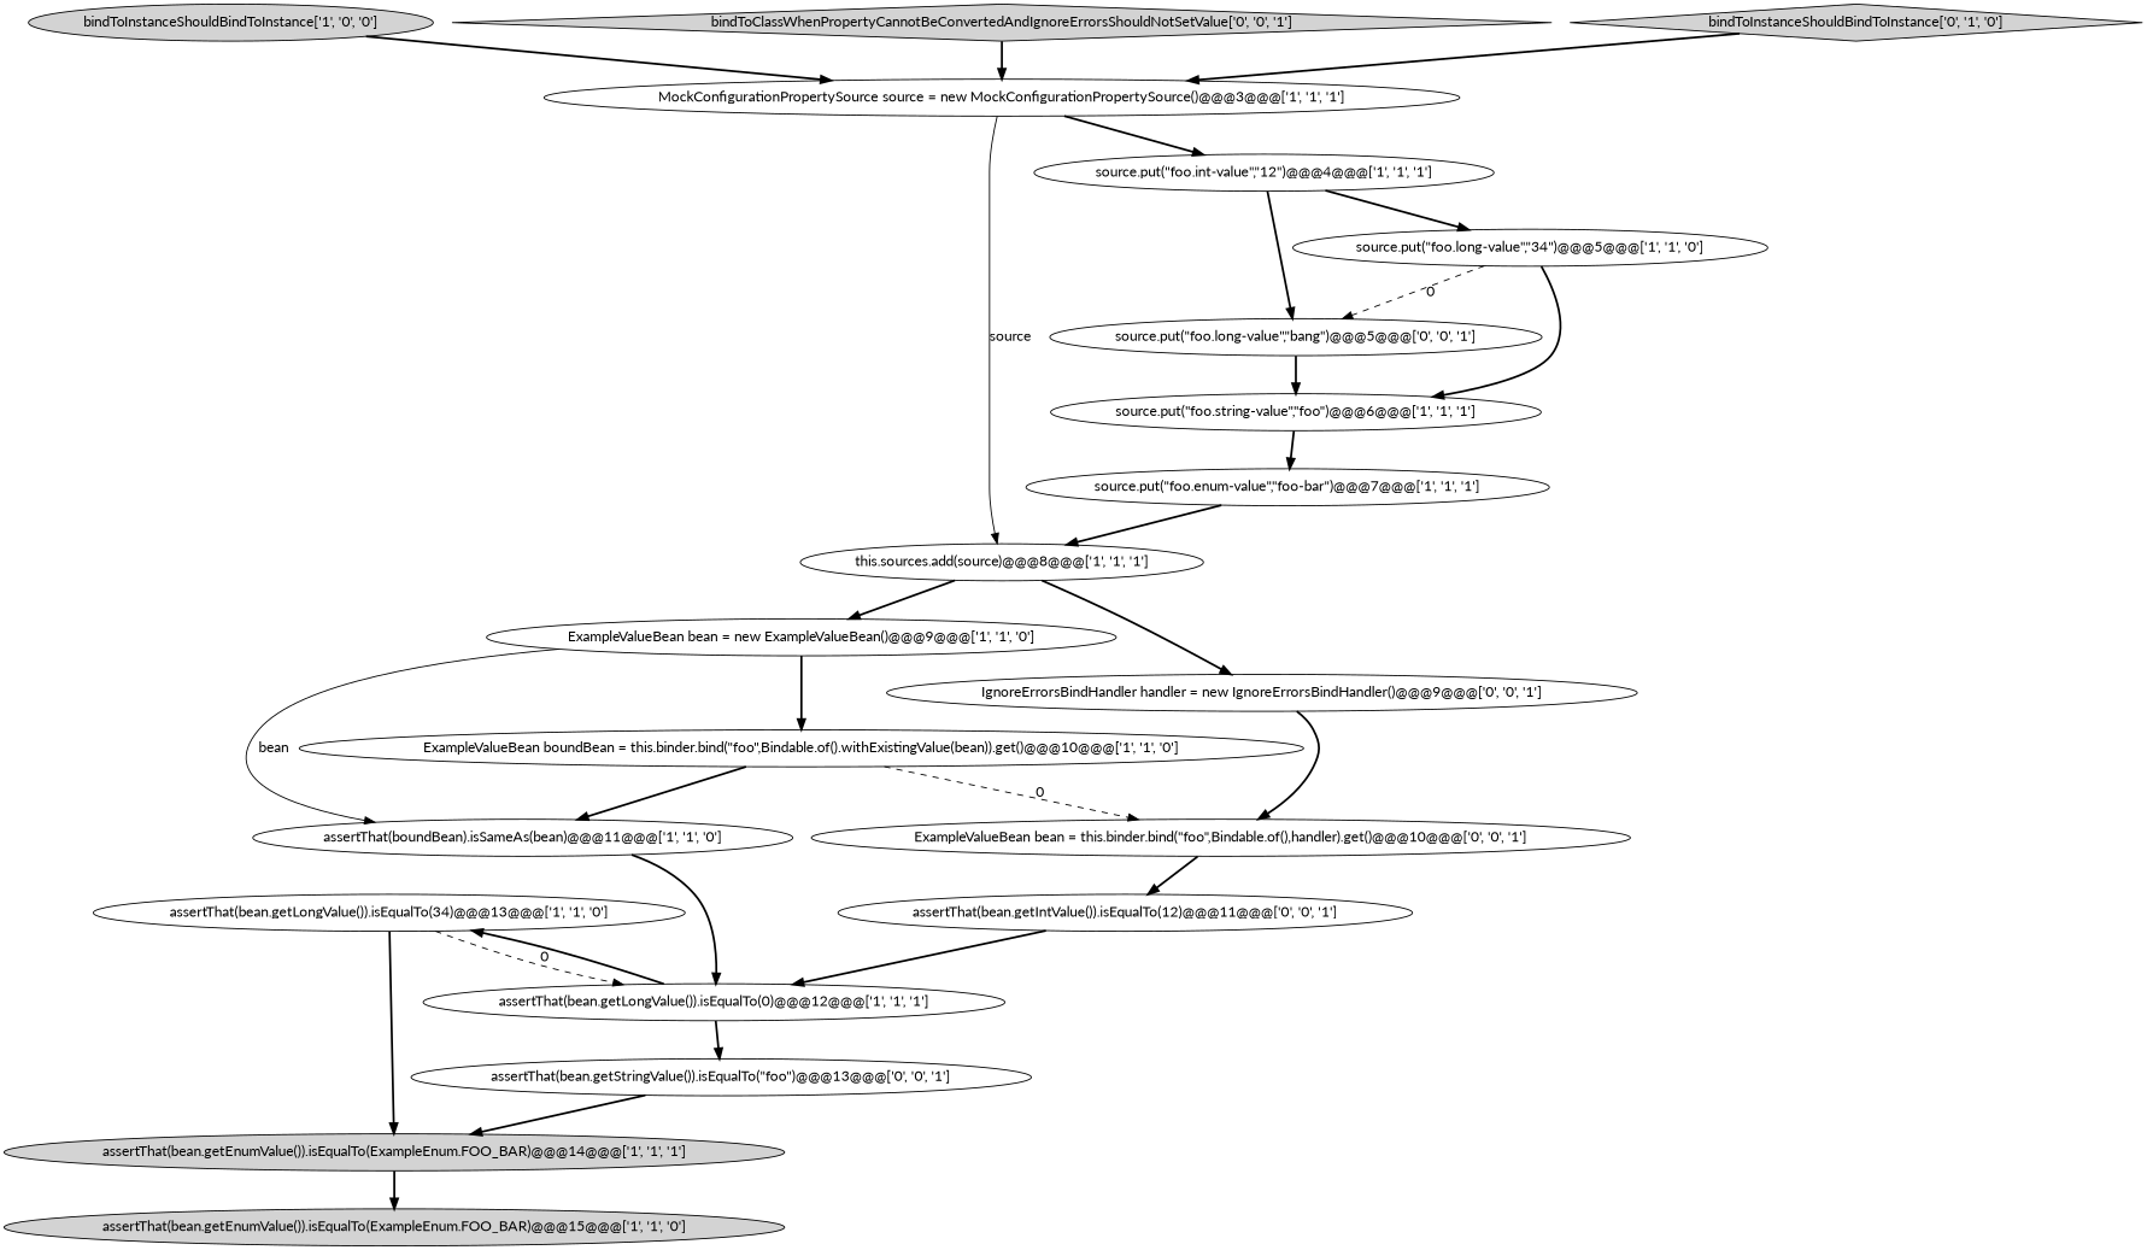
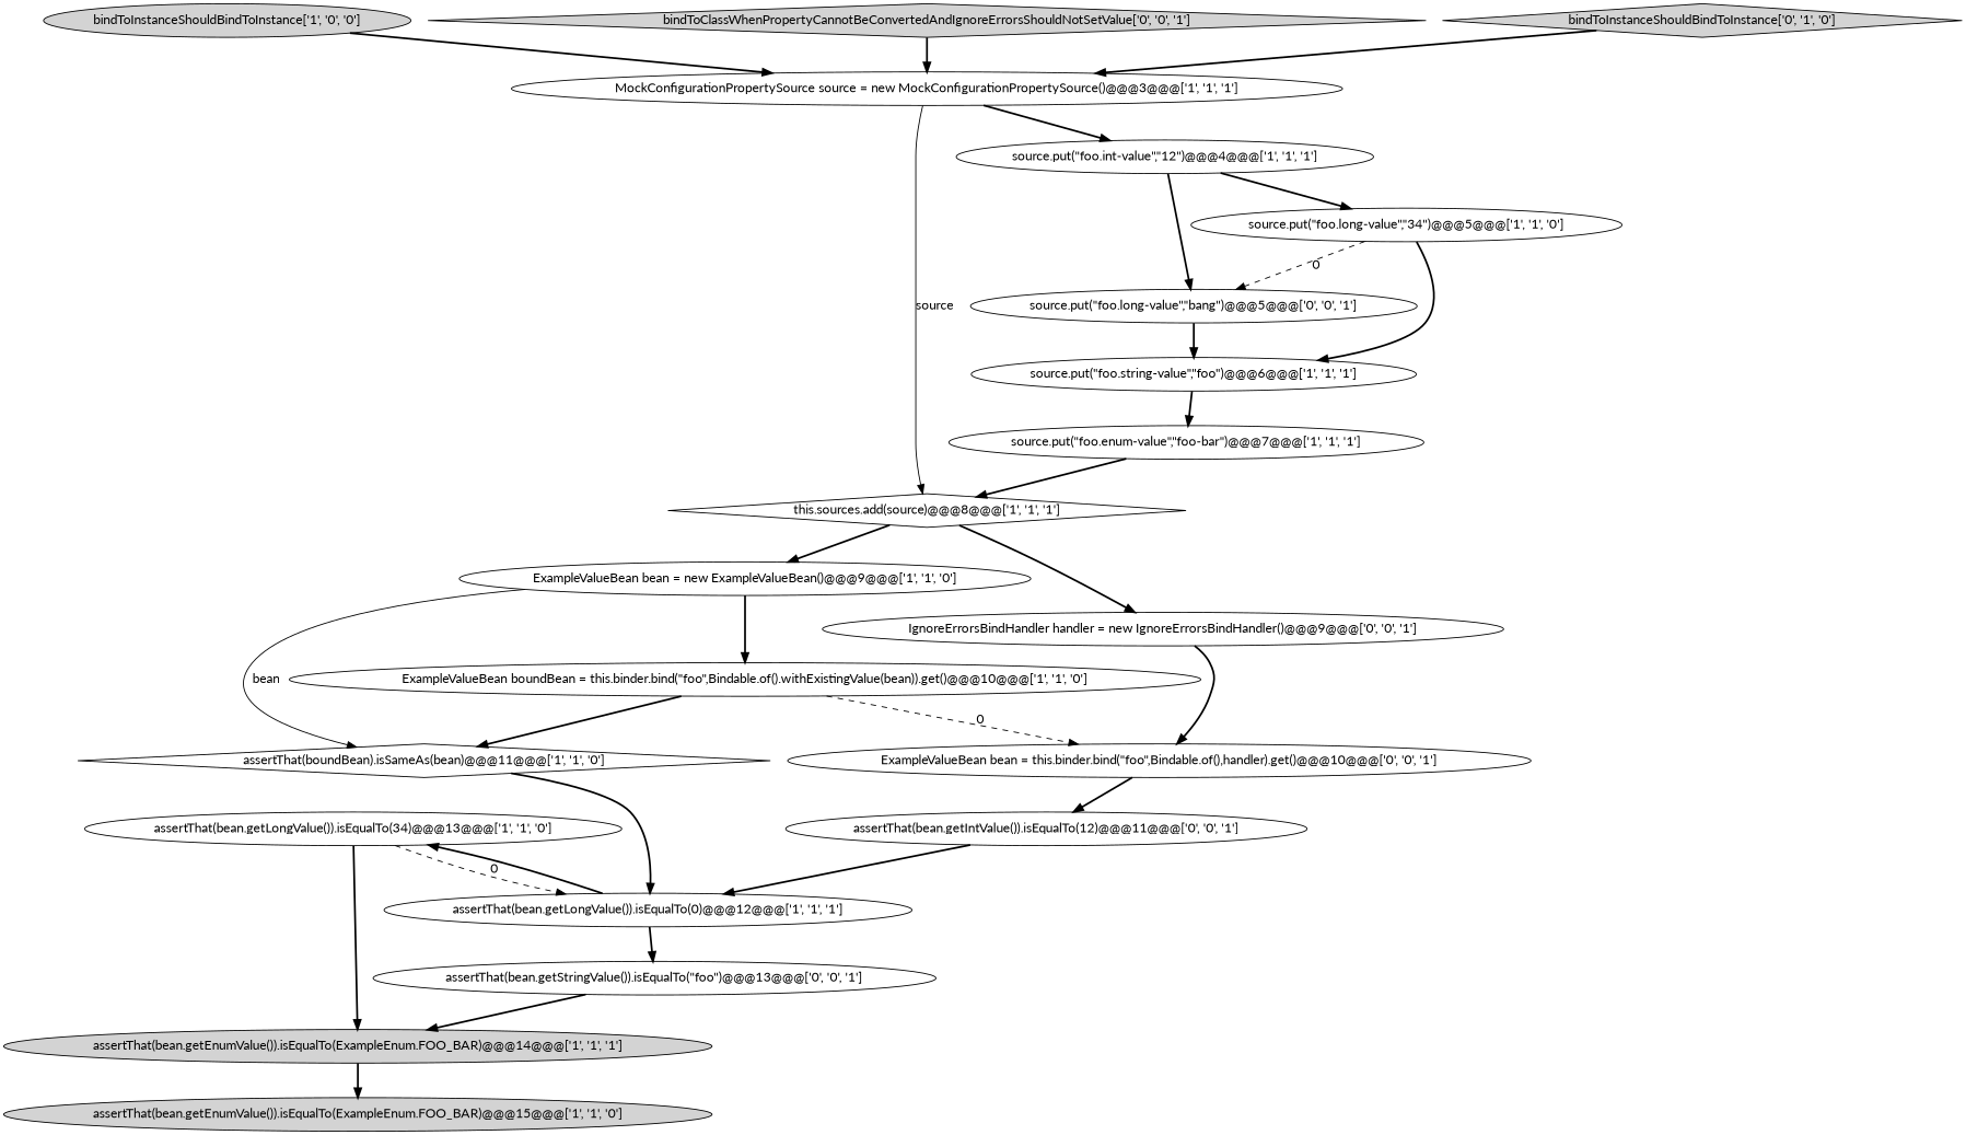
  digraph {
    fontname=Lato
    node [fillcolor=white fontname=Lato shape=ellipse style=filled]
    edge [fontname=Lato style=bold]
    n1 [fillcolor=lightgray label="assertThat(bean.getEnumValue()).isEqualTo(ExampleEnum.FOO_BAR)@@@15@@@['1', '1', '0']"]
    n2 [label="source.put(\"foo.long-value\",\"34\")@@@5@@@['1', '1', '0']"]
    n3 [label="source.put(\"foo.long-value\",\"bang\")@@@5@@@['0', '0', '1']"]
    n4 [label="source.put(\"foo.string-value\",\"foo\")@@@6@@@['1', '1', '1']"]
    n5 [label="source.put(\"foo.enum-value\",\"foo-bar\")@@@7@@@['1', '1', '1']"]
    n6 [label="ExampleValueBean boundBean = this.binder.bind(\"foo\",Bindable.of().withExistingValue(bean)).get()@@@10@@@['1', '1', '0']"]
    n7 [label="ExampleValueBean bean = this.binder.bind(\"foo\",Bindable.of(),handler).get()@@@10@@@['0', '0', '1']"]
-   n8 [label="assertThat(boundBean).isSameAs(bean)@@@11@@@['1', '1', '0']"]
+   n8 [label="assertThat(boundBean).isSameAs(bean)@@@11@@@['1', '1', '0']" shape=diamond]
    n9 [label="assertThat(bean.getIntValue()).isEqualTo(12)@@@11@@@['0', '0', '1']"]
    n10 [label="assertThat(bean.getLongValue()).isEqualTo(0)@@@12@@@['1', '1', '1']"]
    n11 [fillcolor=lightgray label="bindToInstanceShouldBindToInstance['1', '0', '0']"]
    n12 [label="MockConfigurationPropertySource source = new MockConfigurationPropertySource()@@@3@@@['1', '1', '1']"]
-   n13 [label="this.sources.add(source)@@@8@@@['1', '1', '1']"]
+   n13 [label="this.sources.add(source)@@@8@@@['1', '1', '1']" shape=diamond]
    n14 [label="source.put(\"foo.int-value\",\"12\")@@@4@@@['1', '1', '1']"]
    n15 [label="assertThat(bean.getLongValue()).isEqualTo(34)@@@13@@@['1', '1', '0']"]
    n16 [fillcolor=lightgray label="assertThat(bean.getEnumValue()).isEqualTo(ExampleEnum.FOO_BAR)@@@14@@@['1', '1', '1']"]
    n17 [label="assertThat(bean.getStringValue()).isEqualTo(\"foo\")@@@13@@@['0', '0', '1']"]
    n18 [fillcolor=lightgray label="bindToClassWhenPropertyCannotBeConvertedAndIgnoreErrorsShouldNotSetValue['0', '0', '1']" shape=diamond]
    n19 [label="ExampleValueBean bean = new ExampleValueBean()@@@9@@@['1', '1', '0']"]
    n20 [label="IgnoreErrorsBindHandler handler = new IgnoreErrorsBindHandler()@@@9@@@['0', '0', '1']"]
    n21 [fillcolor=lightgray label="bindToInstanceShouldBindToInstance['0', '1', '0']" shape=diamond]
    n2 -> n3 [label=0 style=dashed]
    n2 -> n4
    n3 -> n4
    n4 -> n5
    n5 -> n13
    n6 -> n7 [label=0 style=dashed]
    n6 -> n8
    n7 -> n9
    n8 -> n10
    n9 -> n10
    n10 -> n15
    n10 -> n17
    n11 -> n12
    n12 -> n13 [label=source style=solid]
    n12 -> n14
    n13 -> n19
    n13 -> n20
    n14 -> n2
    n14 -> n3
    n15 -> n10 [label=0 style=dashed]
    n15 -> n16
    n16 -> n1
    n17 -> n16
    n18 -> n12
    n19 -> n6
    n19 -> n8 [label=bean style=solid]
    n20 -> n7
    n21 -> n12
  }
